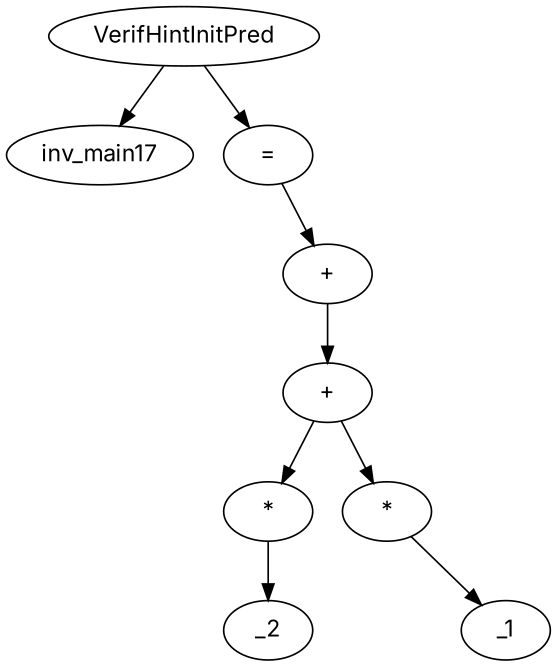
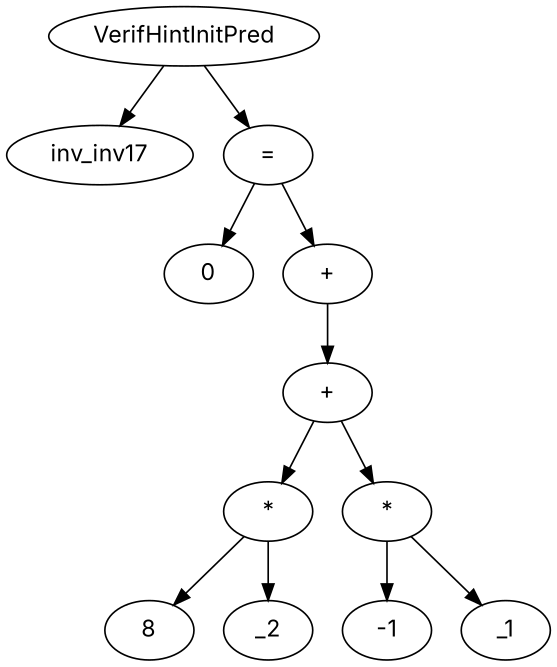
  digraph {
    fontname=Inter
    node [fontname=Inter]
    edge [fontname=Inter]
-   n1 [label=inv_main17]
+   n1 [label=inv_inv17]
    n2 [label=VerifHintInitPred]
    n3 [label="="]
+   n4 [label=0]
    n5 [label="+"]
    n6 [label="+"]
    n7 [label="*"]
    n8 [label="*"]
+   n9 [label=8]
    n10 [label=_2]
+   n11 [label=-1]
    n12 [label=_1]
    n2 -> n1
    n2 -> n3
+   n3 -> n4
    n3 -> n5
    n5 -> n6
    n6 -> n7
    n6 -> n8
+   n7 -> n9
    n7 -> n10
+   n8 -> n11
    n8 -> n12
  }
